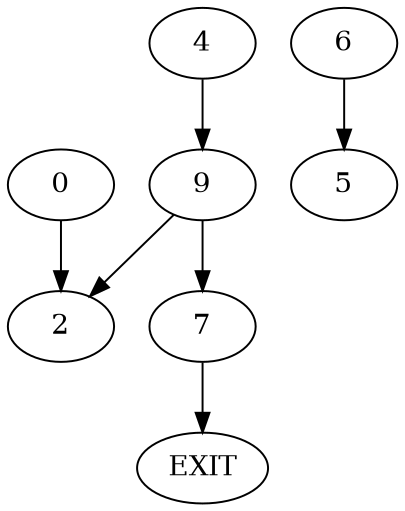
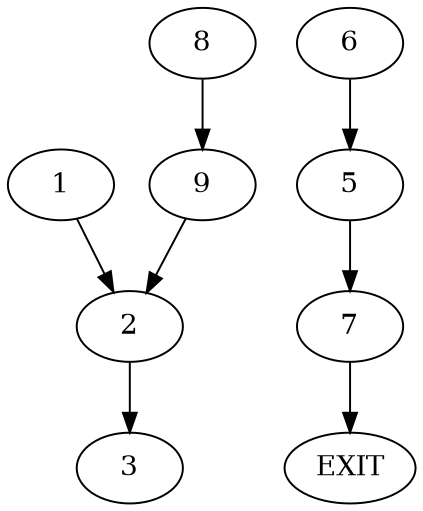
  digraph {
    fontname="DejaVu Serif"
    node [fontname="DejaVu Serif"]
    edge [fontname="DejaVu Serif"]
-   1 [label=0]
+   1
    2
    n3 [label=EXIT]
+   3
    5
    7
    6
-   8 [label=4]
+   8
    9
    1 -> 2
-   9 -> 7
+   2 -> 3
+   5 -> 7
    7 -> n3
    6 -> 5
    8 -> 9
    9 -> 2
  }
